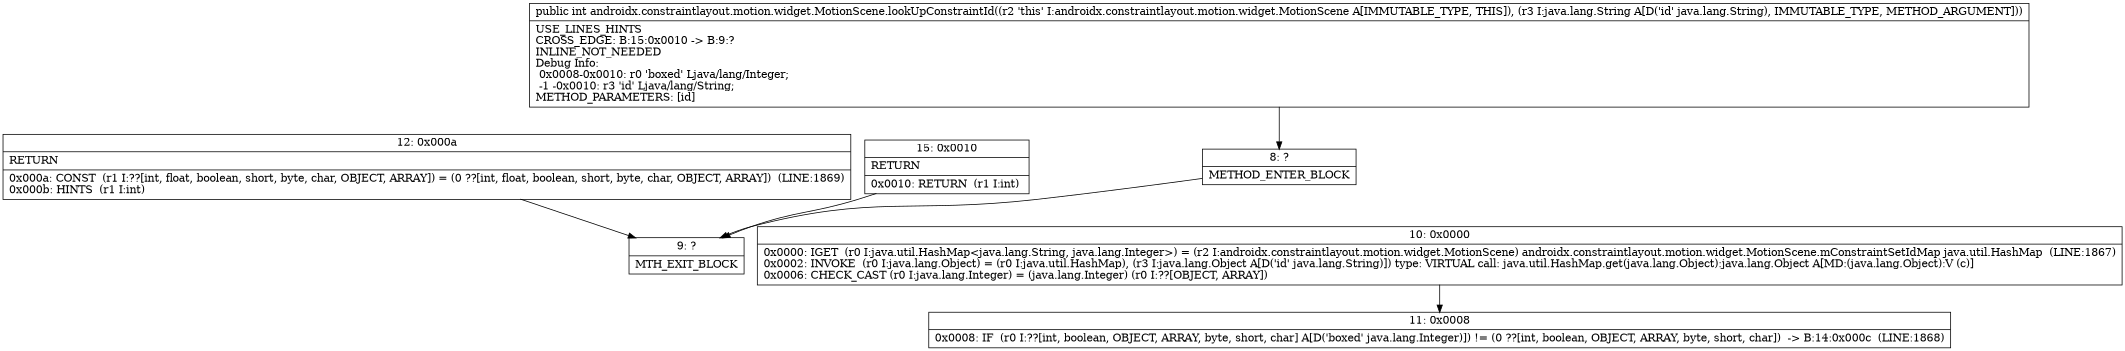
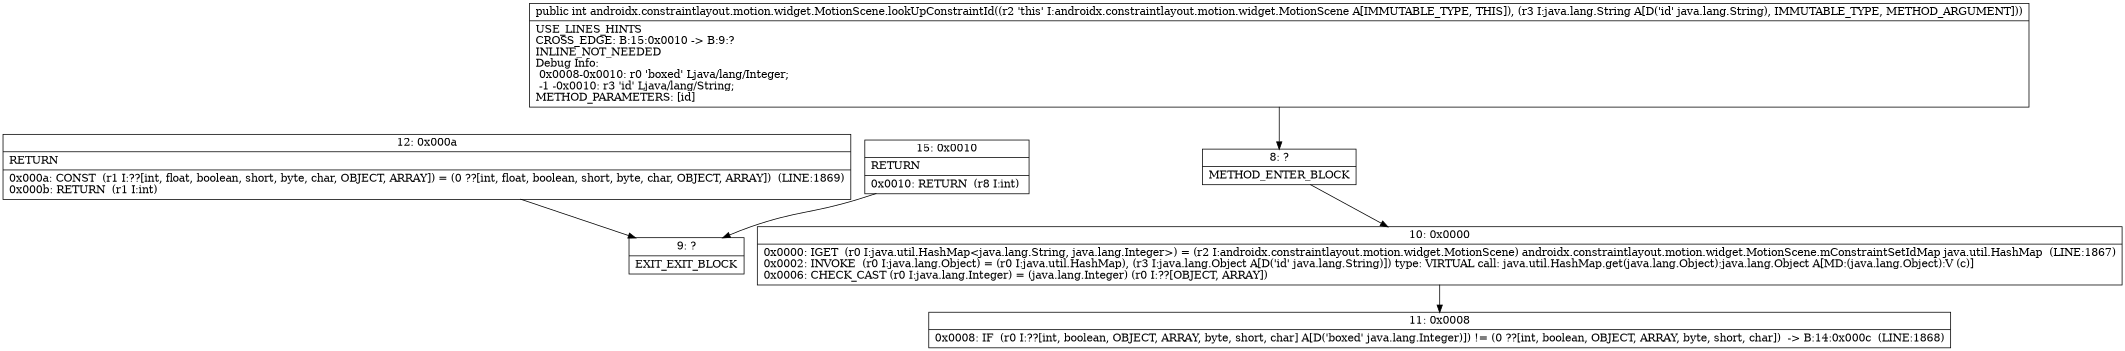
  digraph {
    node [shape=record]
    n1 [label="{8\:\ ?|METHOD_ENTER_BLOCK\l}"]
    n2 [label="{10\:\ 0x0000|0x0000: IGET  (r0 I:java.util.HashMap\<java.lang.String, java.lang.Integer\>) = (r2 I:androidx.constraintlayout.motion.widget.MotionScene) androidx.constraintlayout.motion.widget.MotionScene.mConstraintSetIdMap java.util.HashMap  (LINE:1867)\l0x0002: INVOKE  (r0 I:java.lang.Object) = (r0 I:java.util.HashMap), (r3 I:java.lang.Object A[D('id' java.lang.String)]) type: VIRTUAL call: java.util.HashMap.get(java.lang.Object):java.lang.Object A[MD:(java.lang.Object):V (c)]\l0x0006: CHECK_CAST (r0 I:java.lang.Integer) = (java.lang.Integer) (r0 I:??[OBJECT, ARRAY]) \l}"]
    n3 [label="{11\:\ 0x0008|0x0008: IF  (r0 I:??[int, boolean, OBJECT, ARRAY, byte, short, char] A[D('boxed' java.lang.Integer)]) != (0 ??[int, boolean, OBJECT, ARRAY, byte, short, char])  \-\> B:14:0x000c  (LINE:1868)\l}"]
-   n4 [label="{12\:\ 0x000a|RETURN\l|0x000a: CONST  (r1 I:??[int, float, boolean, short, byte, char, OBJECT, ARRAY]) = (0 ??[int, float, boolean, short, byte, char, OBJECT, ARRAY])  (LINE:1869)\l0x000b: HINTS  (r1 I:int) \l}"]
-   n5 [label="{9\:\ ?|MTH_EXIT_BLOCK\l}"]
-   n6 [label="{15\:\ 0x0010|RETURN\l|0x0010: RETURN  (r1 I:int) \l}"]
+   n4 [label="{12\:\ 0x000a|RETURN\l|0x000a: CONST  (r1 I:??[int, float, boolean, short, byte, char, OBJECT, ARRAY]) = (0 ??[int, float, boolean, short, byte, char, OBJECT, ARRAY])  (LINE:1869)\l0x000b: RETURN  (r1 I:int) \l}"]
+   n5 [label="{9\:\ ?|EXIT_EXIT_BLOCK\l}"]
+   n6 [label="{15\:\ 0x0010|RETURN\l|0x0010: RETURN  (r8 I:int) \l}"]
    n7 [label="{public int androidx.constraintlayout.motion.widget.MotionScene.lookUpConstraintId((r2 'this' I:androidx.constraintlayout.motion.widget.MotionScene A[IMMUTABLE_TYPE, THIS]), (r3 I:java.lang.String A[D('id' java.lang.String), IMMUTABLE_TYPE, METHOD_ARGUMENT]))  | USE_LINES_HINTS\lCROSS_EDGE: B:15:0x0010 \-\> B:9:?\lINLINE_NOT_NEEDED\lDebug Info:\l  0x0008\-0x0010: r0 'boxed' Ljava\/lang\/Integer;\l  \-1 \-0x0010: r3 'id' Ljava\/lang\/String;\lMETHOD_PARAMETERS: [id]\l}"]
-   n1 -> n5
+   n1 -> n2
    n2 -> n3
    n4 -> n5
    n6 -> n5
    n7 -> n1
  }
